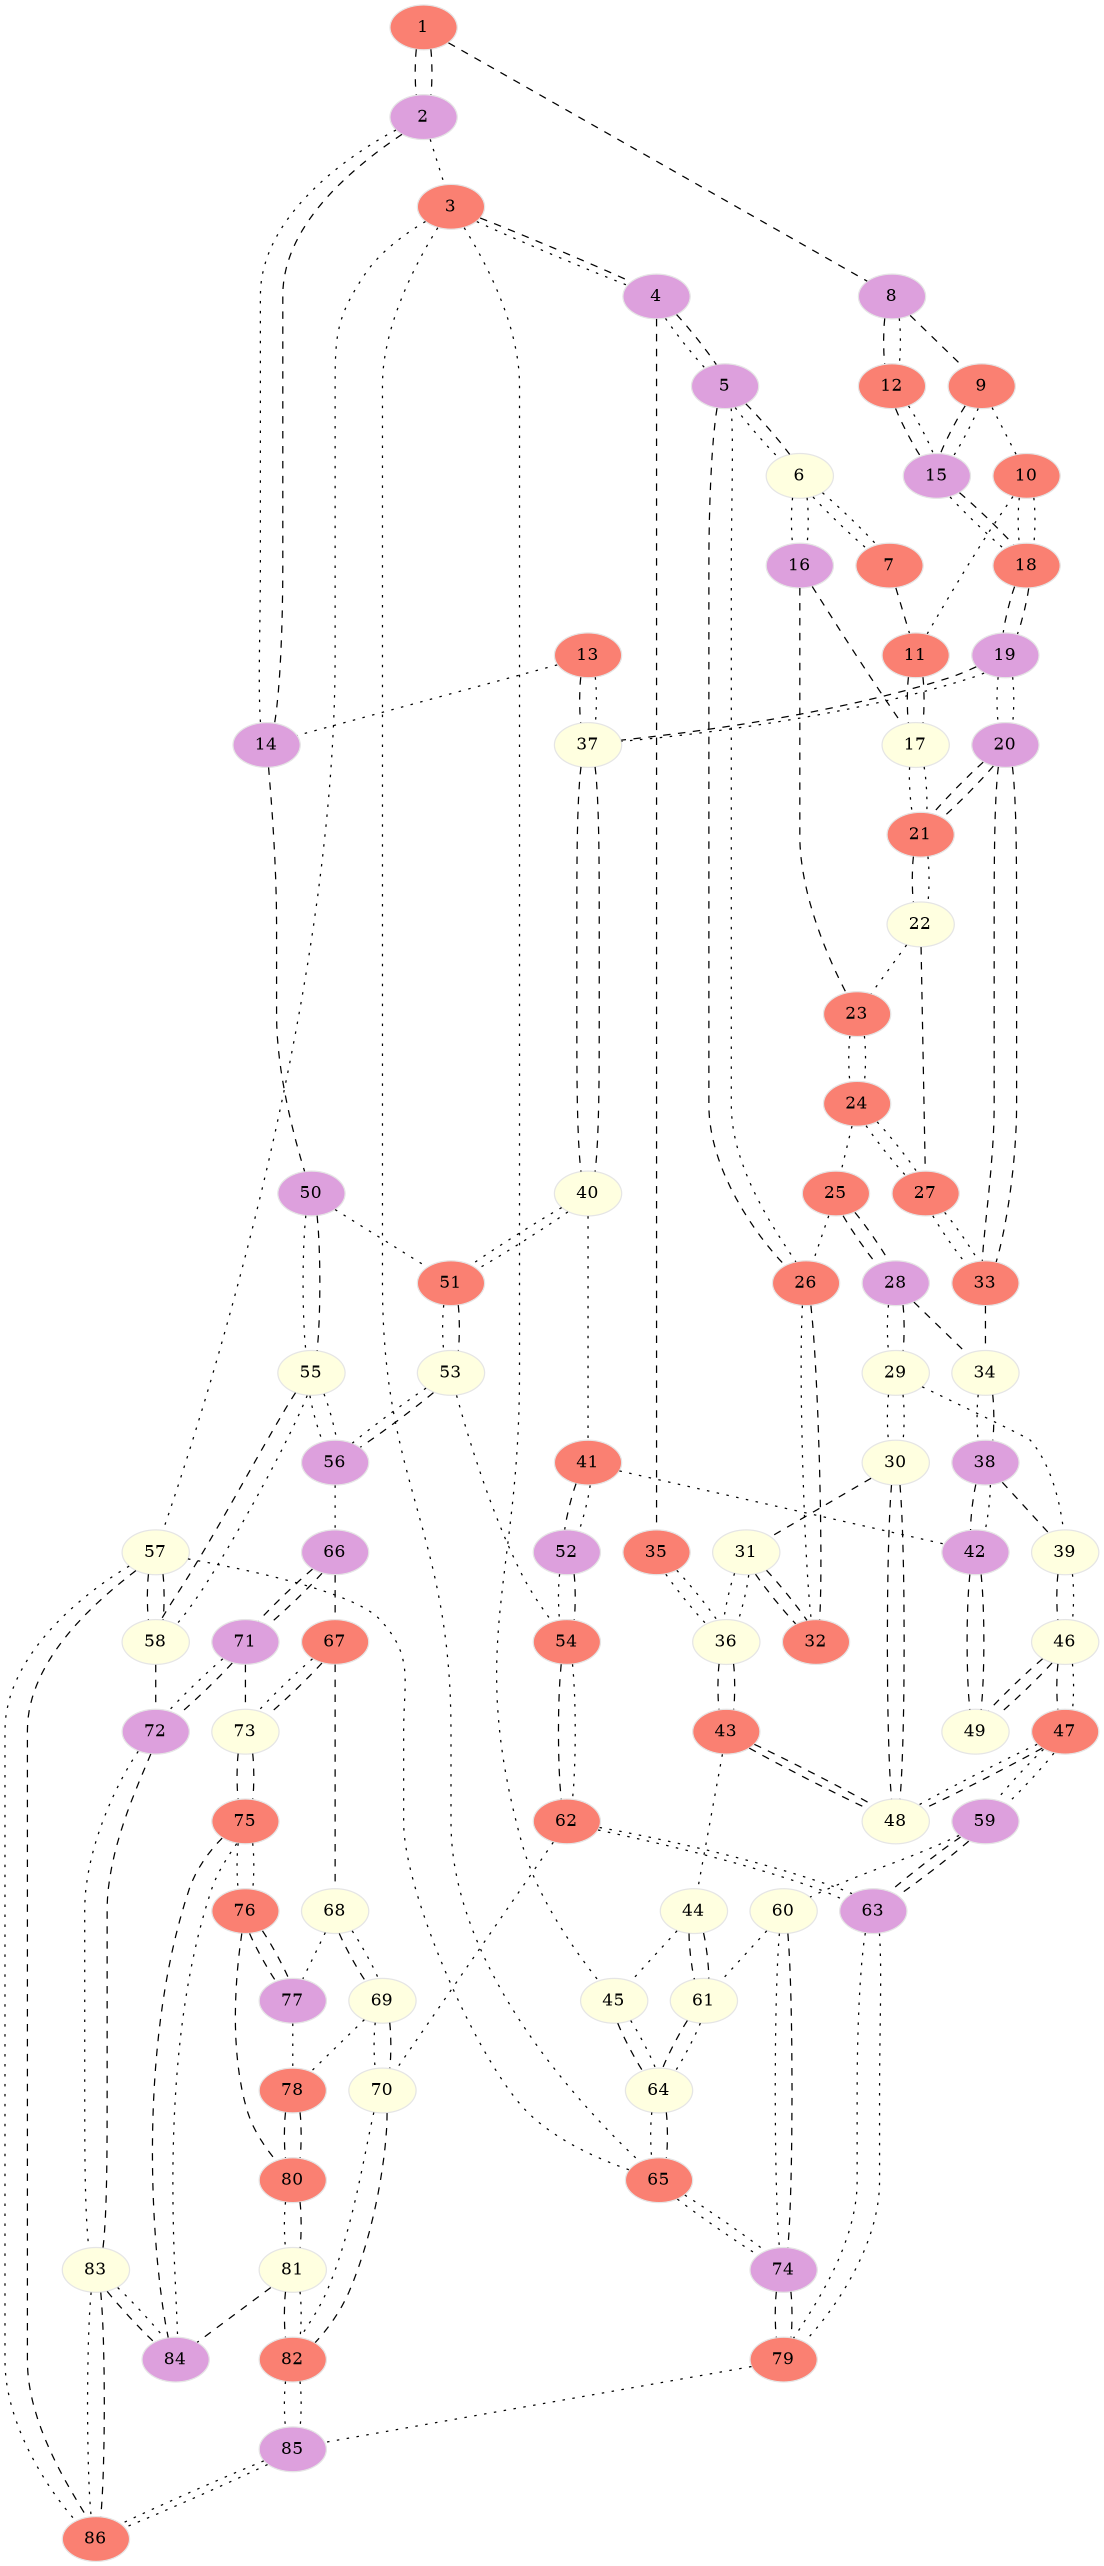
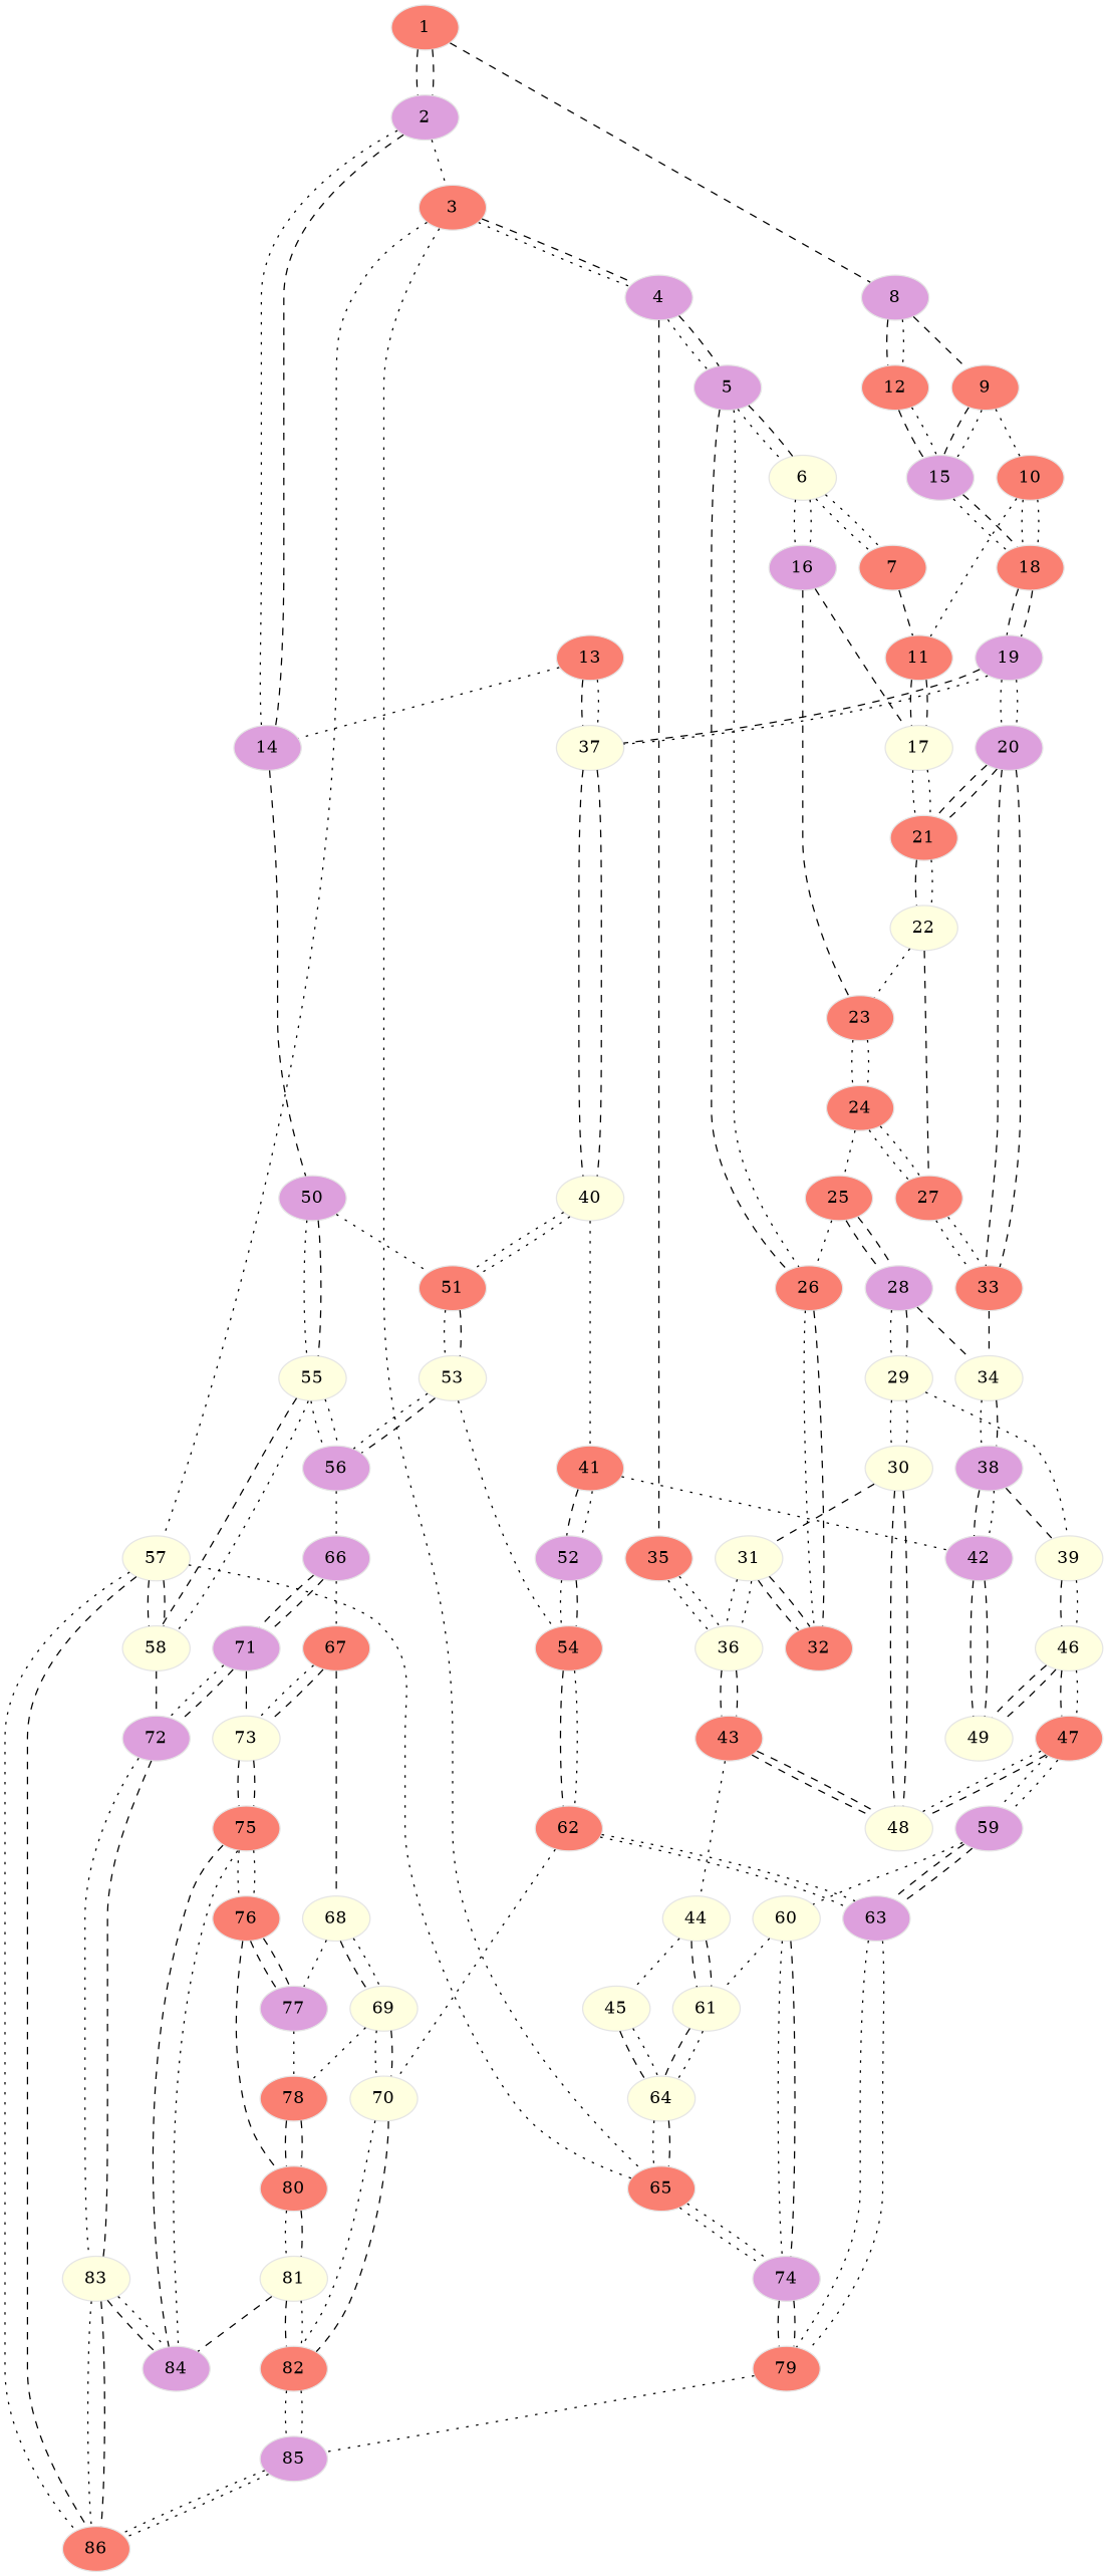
  graph {
    node [color=gray90 fillcolor=salmon style=filled]
    edge [style=dotted]
    2 [fillcolor=plum]
    1
    8 [fillcolor=plum]
    3
    14 [fillcolor=plum]
    9
    12
    57 [fillcolor=lightyellow]
    4 [fillcolor=plum]
    45 [fillcolor=lightyellow]
    65
    50 [fillcolor=plum]
    58 [fillcolor=lightyellow]
    86
    5 [fillcolor=plum]
    35
    64 [fillcolor=lightyellow]
    74 [fillcolor=plum]
    6 [fillcolor=lightyellow]
    26
    36 [fillcolor=lightyellow]
    7
    16 [fillcolor=plum]
    32
    11
    17 [fillcolor=lightyellow]
    23
    10
    15 [fillcolor=plum]
    18
    19 [fillcolor=plum]
    21
    13
    37 [fillcolor=lightyellow]
    40 [fillcolor=lightyellow]
    51
    55 [fillcolor=lightyellow]
    24
    22 [fillcolor=lightyellow]
    20 [fillcolor=plum]
    33
    34 [fillcolor=lightyellow]
    27
    25
    28 [fillcolor=plum]
    29 [fillcolor=lightyellow]
    30 [fillcolor=lightyellow]
    39 [fillcolor=lightyellow]
    38 [fillcolor=plum]
    31 [fillcolor=lightyellow]
    48 [fillcolor=lightyellow]
    46 [fillcolor=lightyellow]
    43
    42 [fillcolor=plum]
    44 [fillcolor=lightyellow]
    41
    49 [fillcolor=lightyellow]
    47
    52 [fillcolor=plum]
    53 [fillcolor=lightyellow]
    54
    61 [fillcolor=lightyellow]
    59 [fillcolor=plum]
    60 [fillcolor=lightyellow]
    63 [fillcolor=plum]
    56 [fillcolor=plum]
    62
    66 [fillcolor=plum]
    70 [fillcolor=lightyellow]
    72 [fillcolor=plum]
    67
    71 [fillcolor=plum]
    83 [fillcolor=lightyellow]
    79
    82
    85 [fillcolor=plum]
    68 [fillcolor=lightyellow]
    73 [fillcolor=lightyellow]
    69 [fillcolor=lightyellow]
    77 [fillcolor=plum]
    75
    78
    80
    84 [fillcolor=plum]
    76
    81 [fillcolor=lightyellow]
    2 -- 3
    2 -- 14
    2 -- 14 [style=dashed]
    1 -- 2 [style=dashed]
    1 -- 2 [style=dashed]
    1 -- 8 [style=dashed]
    8 -- 9 [style=dashed]
    8 -- 12 [style=dashed]
    8 -- 12
    3 -- 57
    3 -- 4
    3 -- 4 [style=dashed]
-   3 -- 45
    3 -- 65
    14 -- 50 [style=dashed]
    9 -- 10
    9 -- 15 [style=dashed]
    9 -- 15
    12 -- 15 [style=dashed]
    12 -- 15
    57 -- 65
    57 -- 58 [style=dashed]
    57 -- 58 [style=dashed]
    57 -- 86
    57 -- 86 [style=dashed]
    4 -- 5
    4 -- 5 [style=dashed]
    4 -- 35 [style=dashed]
    45 -- 64 [style=dashed]
    45 -- 64
    65 -- 74
    65 -- 74
    50 -- 51
    50 -- 55
    50 -- 55 [style=dashed]
    58 -- 72 [style=dashed]
    5 -- 6
    5 -- 6 [style=dashed]
    5 -- 26 [style=dashed]
    5 -- 26
    35 -- 36
    35 -- 36
    64 -- 65
    64 -- 65 [style=dashed]
    74 -- 79 [style=dashed]
    74 -- 79 [style=dashed]
    6 -- 7
    6 -- 7
    6 -- 16
    6 -- 16
    26 -- 32
    26 -- 32 [style=dashed]
    36 -- 43 [style=dashed]
    36 -- 43 [style=dashed]
    7 -- 11 [style=dashed]
    16 -- 17 [style=dashed]
    16 -- 23 [style=dashed]
    11 -- 17 [style=dashed]
    11 -- 17 [style=dashed]
    17 -- 21
    17 -- 21
    23 -- 24
    23 -- 24
    10 -- 11
    10 -- 18
    10 -- 18
    15 -- 18
    15 -- 18 [style=dashed]
    18 -- 19 [style=dashed]
    18 -- 19 [style=dashed]
    19 -- 37 [style=dashed]
    19 -- 37
    19 -- 20
    19 -- 20
    21 -- 22 [style=dashed]
    21 -- 22
    13 -- 14
    13 -- 37 [style=dashed]
    13 -- 37
    37 -- 40 [style=dashed]
    37 -- 40 [style=dashed]
    40 -- 51
    40 -- 51
    40 -- 41
    51 -- 53
    51 -- 53 [style=dashed]
    55 -- 58 [style=dashed]
    55 -- 58
    55 -- 56
    55 -- 56
    24 -- 27
    24 -- 27
    24 -- 25
    22 -- 23
    22 -- 27 [style=dashed]
    20 -- 21 [style=dashed]
    20 -- 21 [style=dashed]
    20 -- 33 [style=dashed]
    20 -- 33 [style=dashed]
    33 -- 34 [style=dashed]
    34 -- 38
    34 -- 38 [style=dashed]
    27 -- 33
    27 -- 33
    25 -- 26
    25 -- 28 [style=dashed]
    25 -- 28 [style=dashed]
    28 -- 34 [style=dashed]
    28 -- 29
    28 -- 29 [style=dashed]
    29 -- 30
    29 -- 30
    29 -- 39
    30 -- 31 [style=dashed]
    30 -- 48 [style=dashed]
    30 -- 48 [style=dashed]
    39 -- 46 [style=dashed]
    39 -- 46
    38 -- 39 [style=dashed]
    38 -- 42 [style=dashed]
    38 -- 42
    31 -- 36
    31 -- 36
    31 -- 32 [style=dashed]
    31 -- 32 [style=dashed]
    46 -- 49 [style=dashed]
    46 -- 49 [style=dashed]
    46 -- 47 [style=dashed]
    46 -- 47
    43 -- 48 [style=dashed]
    43 -- 48 [style=dashed]
    43 -- 44
    42 -- 49 [style=dashed]
    42 -- 49 [style=dashed]
    44 -- 45
    44 -- 61 [style=dashed]
    44 -- 61 [style=dashed]
    41 -- 42
    41 -- 52 [style=dashed]
    41 -- 52
    47 -- 48
    47 -- 48 [style=dashed]
    47 -- 59
    47 -- 59
    52 -- 54
    52 -- 54 [style=dashed]
    53 -- 54
    53 -- 56
    53 -- 56 [style=dashed]
    54 -- 62 [style=dashed]
    54 -- 62
    61 -- 64 [style=dashed]
    61 -- 64
    59 -- 60
    59 -- 63 [style=dashed]
    59 -- 63 [style=dashed]
    60 -- 74
    60 -- 74 [style=dashed]
    60 -- 61
    63 -- 79
    63 -- 79
    56 -- 66
    62 -- 63
    62 -- 63
    62 -- 70
-   66 -- 67 [style=dashed]
+   66 -- 67
    66 -- 71 [style=dashed]
    66 -- 71 [style=dashed]
    70 -- 82
    70 -- 82 [style=dashed]
    72 -- 83
    72 -- 83 [style=dashed]
    67 -- 68 [style=dashed]
    67 -- 73
    67 -- 73 [style=dashed]
    71 -- 72
    71 -- 72 [style=dashed]
    71 -- 73 [style=dashed]
    83 -- 86
    83 -- 86 [style=dashed]
    83 -- 84 [style=dashed]
    83 -- 84
    79 -- 85
    82 -- 85
    82 -- 85
    85 -- 86
    85 -- 86
    68 -- 69 [style=dashed]
    68 -- 69
    68 -- 77
    73 -- 75 [style=dashed]
    73 -- 75 [style=dashed]
    69 -- 70
    69 -- 70 [style=dashed]
    69 -- 78
    77 -- 78
    75 -- 84 [style=dashed]
    75 -- 84
    75 -- 76
    75 -- 76
    78 -- 80 [style=dashed]
    78 -- 80 [style=dashed]
    80 -- 81
    80 -- 81 [style=dashed]
    76 -- 77 [style=dashed]
    76 -- 77 [style=dashed]
    76 -- 80 [style=dashed]
    81 -- 82 [style=dashed]
    81 -- 82
    81 -- 84 [style=dashed]
  }
